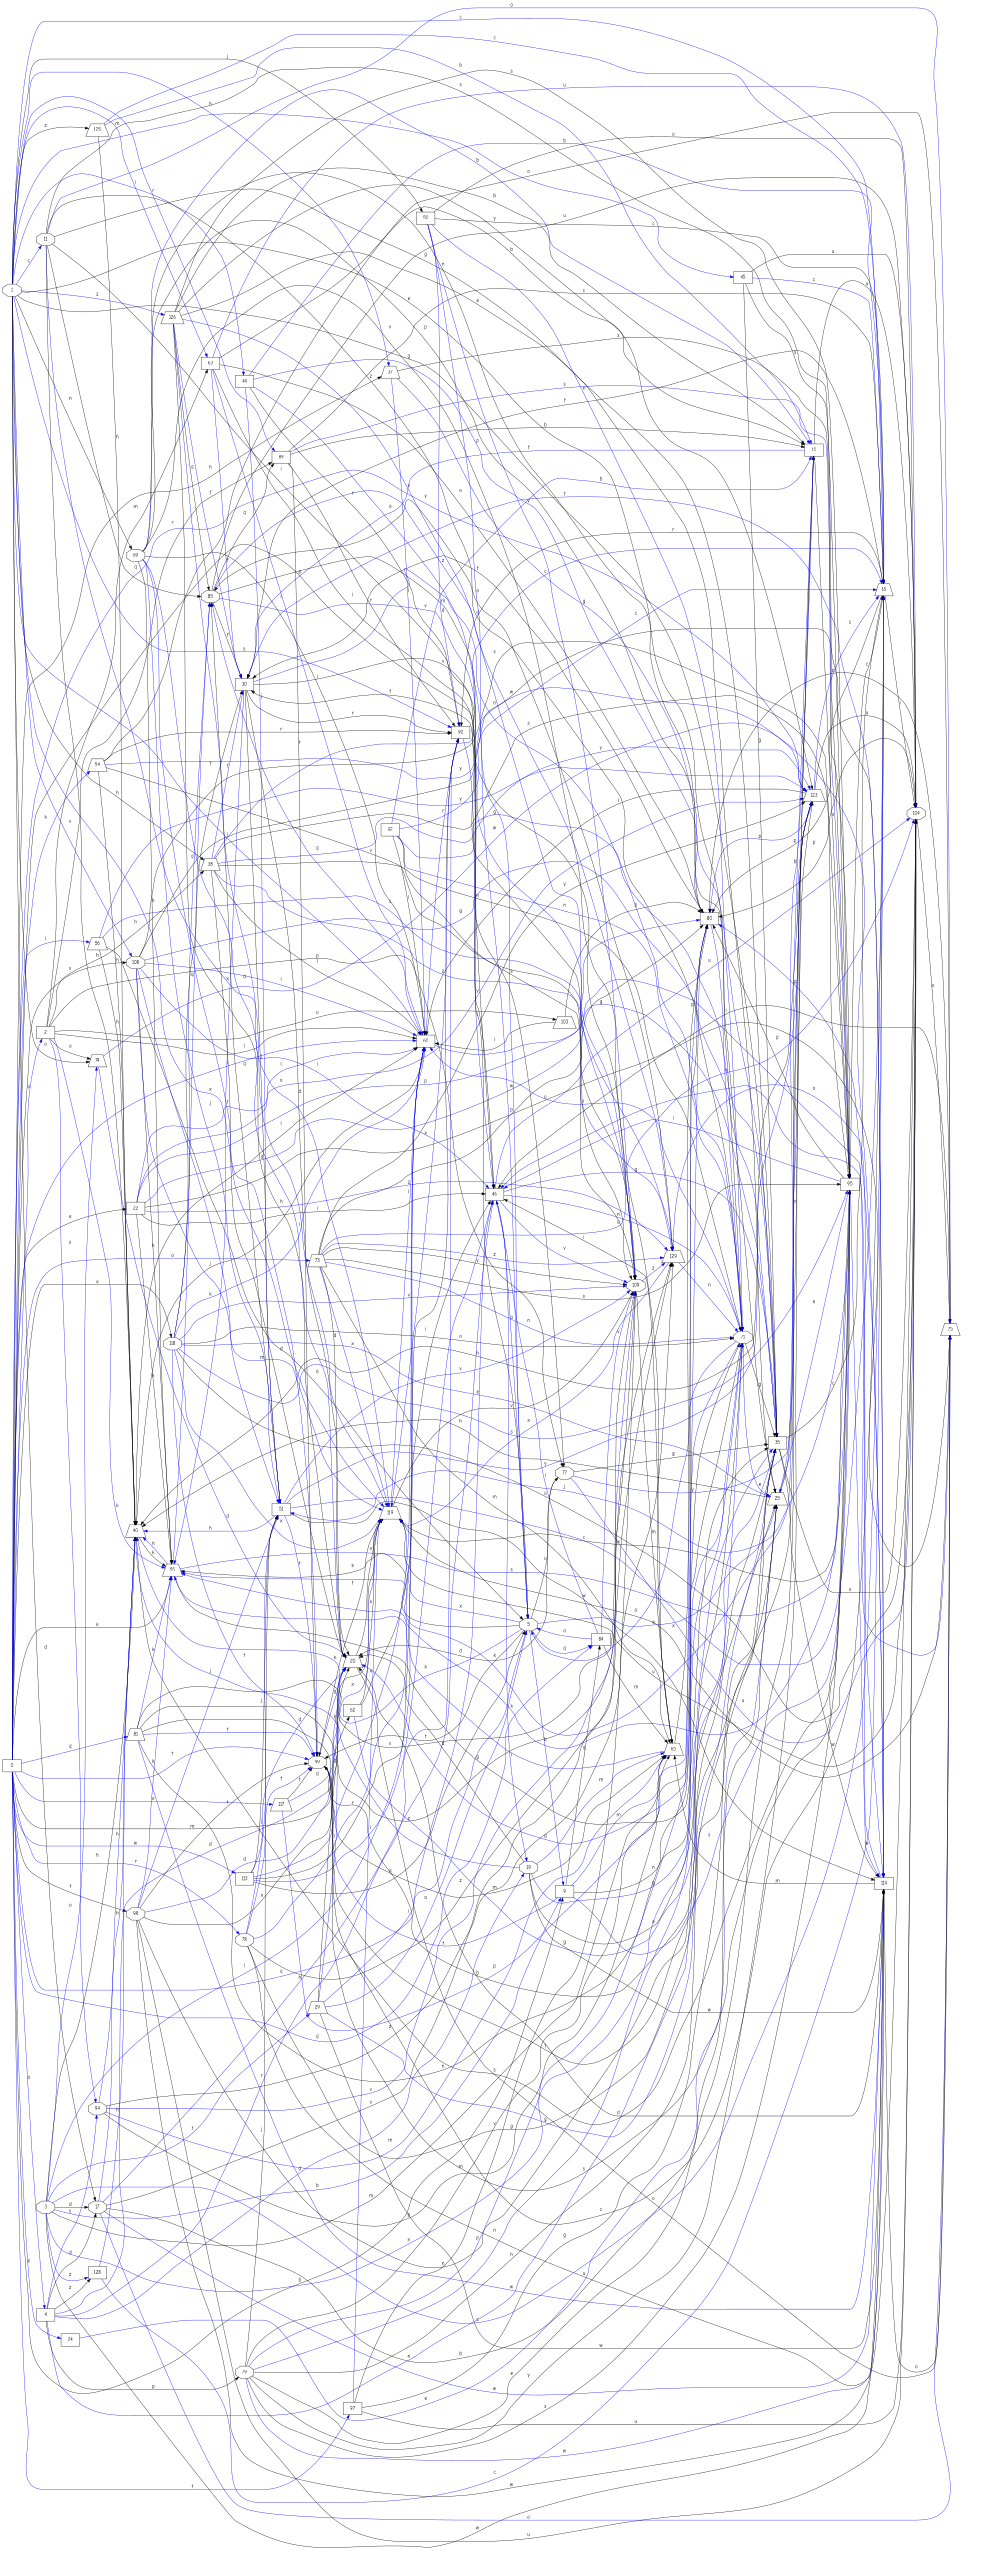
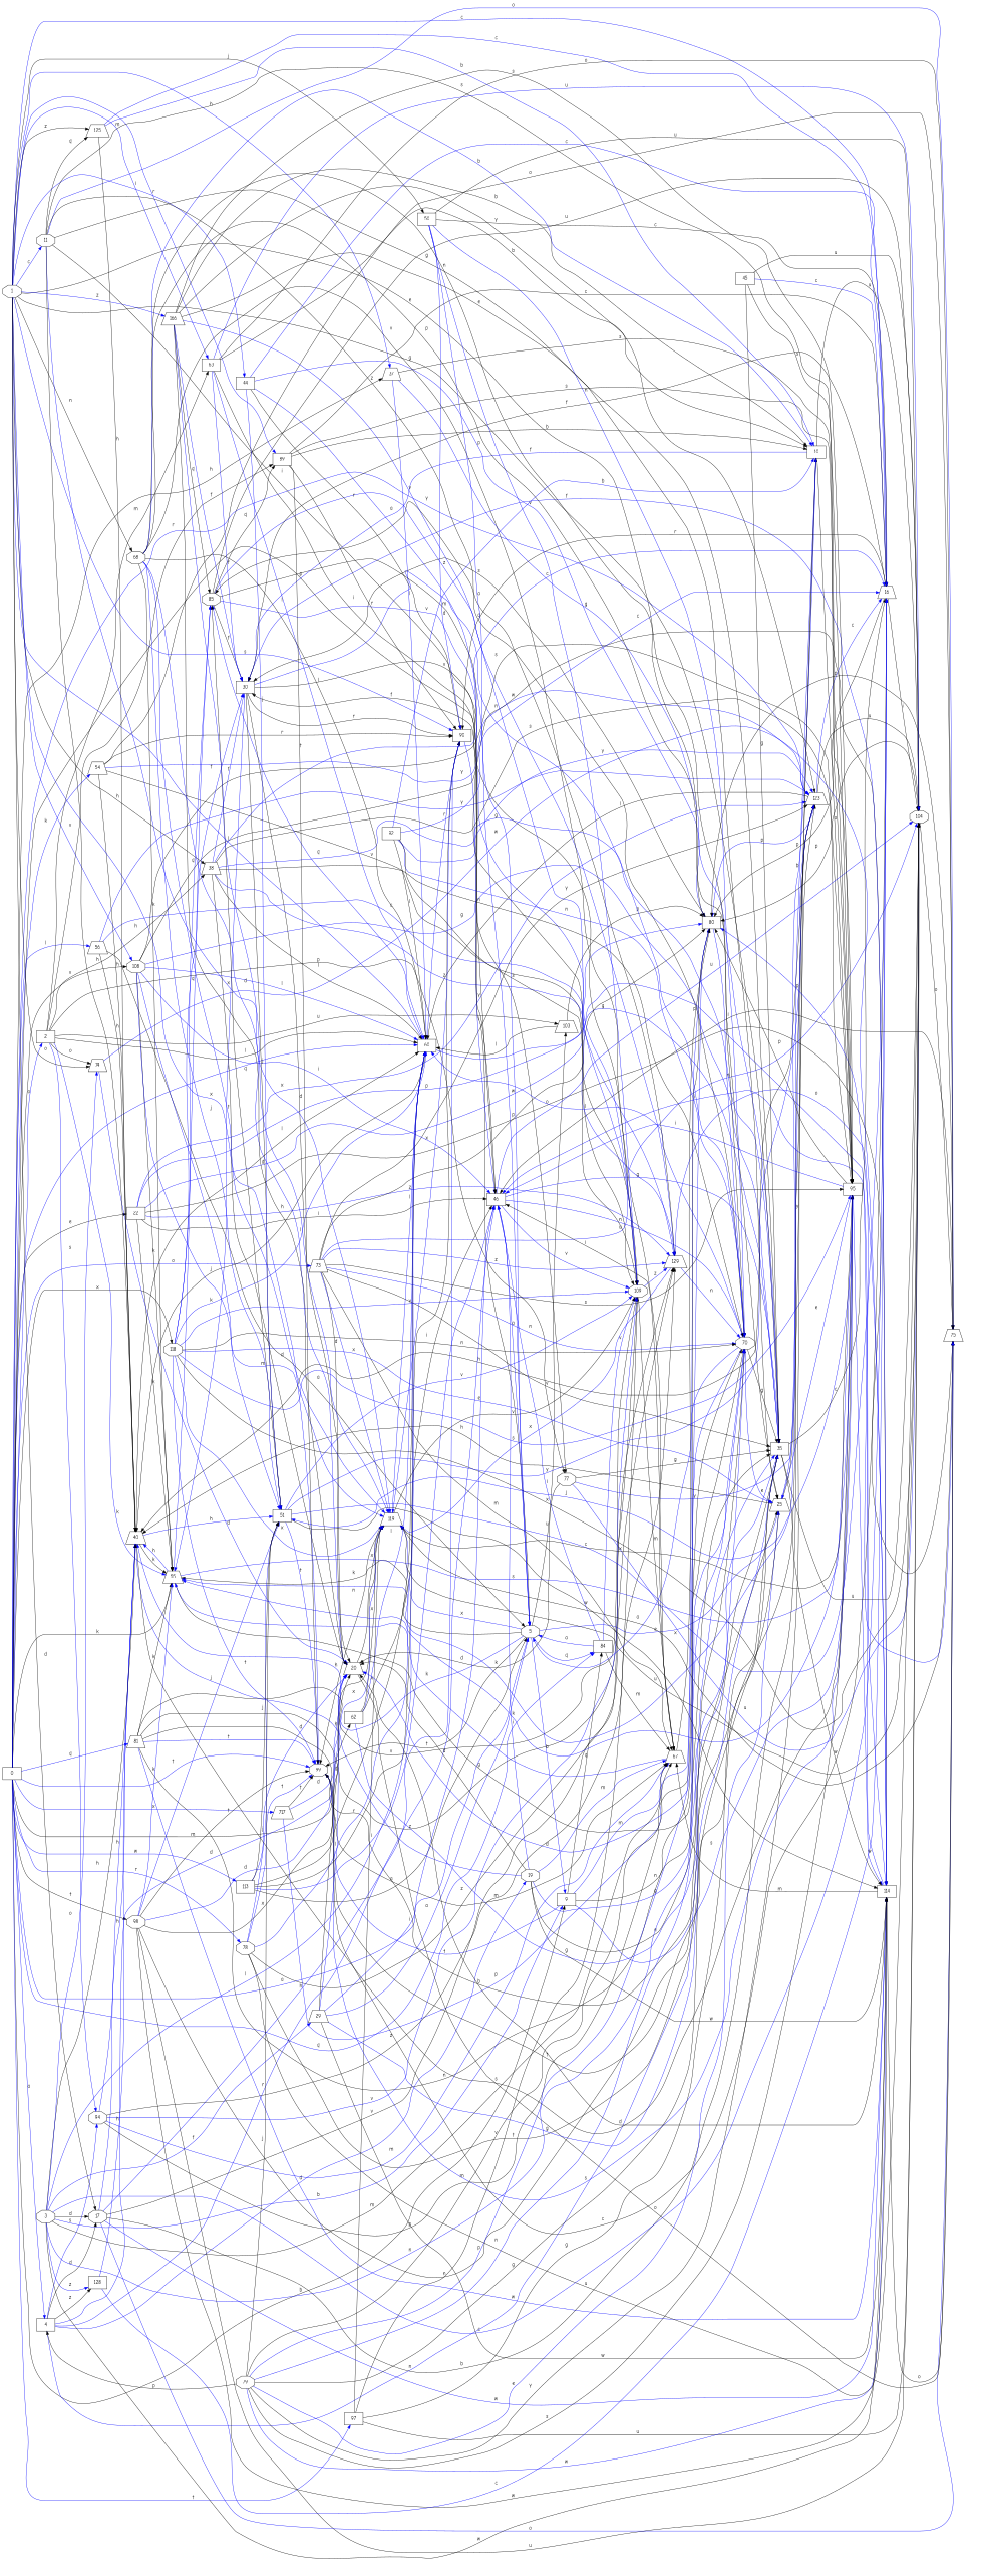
  strict digraph {
    fontname="Comic Neue"
    rankdir=LR
    node [fontname="Comic Neue" shape=box]
    edge [color=blue fontname="Comic Neue"]
    0
    4
    5 [shape=octagon]
    9
    22
-   24
    37 [shape=trapezium]
    54 [shape=trapezium]
    55 [shape=trapezium]
    56 [shape=trapezium]
    60
    62
    73 [shape=trapezium]
    77 [shape=octagon]
    81 [shape=trapezium]
    84
    n17 [label=78 shape=octagon]
    97
    98 [shape=octagon]
    99 [shape=octagon]
    108 [shape=octagon]
    113
-   117 [shape=trapezium]
+   117 [shape=trapezium label=717]
    118 [shape=octagon]
    123 [shape=trapezium]
    2
    17 [shape=octagon]
    94 [shape=octagon]
-   70 [shape=octagon label=71]
+   70 [shape=octagon]
    128
    19 [shape=octagon]
    20 [shape=trapezium]
    79 [shape=octagon]
    90
    25 [shape=trapezium]
    119 [shape=trapezium]
    103 [shape=trapezium]
    40 [shape=trapezium]
    30
-   65 [shape=trapezium]
+   65 [shape=trapezium label=67]
    95
    114
    46
    75 [shape=trapezium]
    129 [shape=trapezium]
    80
    35
    109 [shape=octagon]
    85 [shape=octagon]
    104 [shape=octagon]
    74 [shape=trapezium]
    10
    51
    16 [shape=trapezium]
    1 [shape=octagon]
    11 [shape=octagon]
    38 [shape=trapezium]
    44
    45
    50
    63
-   69 [shape=octagon]
+   69 [shape=octagon label=68]
    89
    125 [shape=trapezium]
-   126 [shape=trapezium]
+   126 [shape=trapezium label=166]
    92
    3 [shape=octagon]
    n68 [label=29 shape=trapezium]
    0 -> 4 [label=a]
    0 -> 5 [label=a]
    0 -> 9 [color=black label=b]
    0 -> 22 [color=black label=e]
-   0 -> 24 [label=e]
    0 -> 37 [color=black label=h]
    0 -> 54 [label=k]
    0 -> 55 [color=black label=k]
    0 -> 56 [label=l]
    0 -> 60 [label=l]
    0 -> 62 [color=black label=m]
    0 -> 73 [label=o]
    0 -> 77 [color=black label=p]
    0 -> 81 [label=q]
    0 -> 84 [label=q]
    0 -> n17 [label=r]
    0 -> 97 [label=t]
    0 -> 98 [color=black label=t]
    0 -> 99 [label=t]
    0 -> 108 [color=black label=v]
    0 -> 113 [label=w]
    0 -> 117 [label=x]
    0 -> 118 [color=black label=x]
    0 -> 123 [label=y]
    0 -> 2 [label=o]
    4 -> 17 [color=black label=d]
    4 -> 94 [label=s]
    4 -> 70 [label=n]
    4 -> 128 [color=black label=z]
    4 -> 19 [label=d]
    4 -> 20 [label=d]
-   4 -> 79 [color=black label=p]
+   79 -> 4 [color=black label=p]
    4 -> 90 [label=r]
    5 -> 9 [label=b]
    5 -> 55 [color=black label=k]
    5 -> 84 [label=q]
    5 -> 99 [color=black label=t]
    5 -> 25 [label=e]
    5 -> 119 [label=x]
-   5 -> 77 [color=black label=u]
+   5 -> 103 [color=black label=u]
    5 -> 40 [label=h]
    5 -> 30 [color=black label=f]
    9 -> 84 [color=black label=q]
    9 -> 99 [label=t]
    9 -> 70 [color=black label=n]
    9 -> 65 [label=m]
    9 -> 95 [label=s]
    22 -> 55 [color=black label=k]
-   22 -> 60 [label=l]
+   62 -> 60 [label=l]
    22 -> 123 [label=y]
    22 -> 114 [label=w]
    22 -> 46 [color=black label=i]
    22 -> 75 [color=black label=o]
    22 -> 129 [label=z]
    22 -> 80 [label=p]
-   24 -> 25 [label=e]
    37 -> 60 [label=l]
    37 -> 95 [color=black label=s]
    37 -> 35 [label=g]
    54 -> 123 [label=y]
    54 -> 90 [color=black label=r]
    54 -> 40 [color=black label=h]
    54 -> 75 [color=black label=o]
    54 -> 109 [color=black label=v]
    55 -> 40 [label=h]
    55 -> 95 [label=s]
    55 -> 35 [color=black label=g]
    55 -> 85 [label=q]
    56 -> 5 [color=black label=a]
    56 -> 123 [label=y]
    56 -> 40 [color=black label=h]
    56 -> 129 [label=c]
    60 -> 90 [label=r]
    60 -> 40 [color=black label=h]
    60 -> 35 [label=g]
    60 -> 85 [label=q]
    62 -> 119 [color=black label=x]
    62 -> 46 [color=black label=i]
    62 -> 35 [label=g]
    73 -> 123 [color=black label=y]
    73 -> 70 [label=n]
    73 -> 20 [color=black label=d]
    73 -> 119 [label=x]
    73 -> 65 [color=black label=m]
    73 -> 95 [color=black label=s]
    73 -> 129 [label=z]
    73 -> 80 [color=black label=p]
-   73 -> 109 [color=black label=v]
+   73 -> 35 [color=black label=v]
    73 -> 104 [label=u]
    77 -> 123 [label=y]
    77 -> 20 [color=black label=d]
    77 -> 35 [color=black label=g]
    77 -> 104 [label=u]
-   81 -> 55 [label=k]
+   81 -> 55 [color=black label=k]
    81 -> 99 [label=t]
    81 -> 70 [color=black label=n]
    81 -> 114 [label=w]
    81 -> 129 [color=black label=z]
    81 -> 109 [color=black label=v]
    81 -> 10 [color=black label=b]
    84 -> 5 [label=a]
    84 -> 65 [color=black label=m]
    84 -> 46 [label=i]
    84 -> 109 [label=v]
    n17 -> 60 [label=l]
    n17 -> 99 [label=t]
    n17 -> 129 [color=black label=z]
-   n17 -> 35 [color=black label=g]
+   n17 -> 35 [color=black label=t]
    n17 -> 104 [color=black label=u]
    n17 -> 51 [label=j]
-   97 -> 119 [label=x]
+   97 -> 119 [color=black label=x]
    97 -> 35 [color=black label=g]
    97 -> 109 [color=black label=v]
    97 -> 104 [color=black label=u]
    98 -> 55 [label=k]
    98 -> 99 [color=black label=t]
    98 -> 70 [color=black label=n]
    98 -> 20 [label=d]
    98 -> 119 [color=black label=x]
    98 -> 114 [color=black label=w]
    98 -> 104 [color=black label=u]
    98 -> 51 [label=j]
-   99 -> 20 [label=d]
    99 -> 65 [color=black label=m]
-   99 -> 95 [color=black label=s]
+   99 -> 95 [label=s]
    99 -> 16 [color=black label=c]
    108 -> 55 [color=black label=k]
    108 -> 60 [label=l]
    108 -> 119 [label=m]
    108 -> 95 [color=black label=s]
    108 -> 114 [color=black label=w]
    108 -> 46 [label=i]
    108 -> 35 [label=g]
    108 -> 51 [label=j]
    113 -> 5 [color=black label=a]
-   113 -> 60 [label=l]
+   113 -> 60 [color=black label=l]
    113 -> 20 [label=d]
    113 -> 90 [color=black label=r]
    113 -> 46 [label=i]
    113 -> 51 [color=black label=j]
    117 -> 99 [color=black label=t]
    117 -> 20 [label=d]
    117 -> 80 [label=p]
    118 -> 60 [label=l]
    118 -> 99 [label=t]
    118 -> 70 [color=black label=n]
    118 -> 25 [label=e]
    118 -> 119 [label=x]
-   118 -> 30 [color=black label=f]
+   118 -> 30 [label=f]
    118 -> 95 [label=s]
    118 -> 109 [label=v]
    118 -> 85 [label=q]
-   118 -> 104 [color=black label=u]
+   118 -> 104 [color=black label=x]
    123 -> 60 [color=black label=l]
    123 -> 40 [color=black label=h]
    123 -> 80 [label=p]
    123 -> 104 [color=black label=u]
    123 -> 16 [label=c]
    2 -> 55 [label=k]
    2 -> 60 [color=black label=l]
    2 -> 77 [color=black label=p]
    2 -> 94 [label=s]
    2 -> 103 [color=black label=u]
    2 -> 74 [color=black label=o]
    2 -> 38 [color=black label=h]
    2 -> 63 [color=black label=m]
    2 -> 89 [color=black label=r]
    17 -> 40 [label=h]
    17 -> 114 [label=w]
    17 -> 46 [label=h]
    17 -> 75 [label=o]
    17 -> 109 [color=black label=v]
    17 -> 10 [color=black label=b]
    94 -> 40 [label=h]
    94 -> 65 [label=m]
    94 -> 129 [color=black label=z]
    94 -> 80 [color=black label=p]
    94 -> 109 [label=v]
    70 -> 5 [label=a]
    70 -> 60 [label=l]
    70 -> 20 [label=d]
    70 -> 25 [label=e]
    70 -> 35 [color=black label=g]
    70 -> 85 [color=black label=q]
    128 -> 40 [label=h]
    128 -> 16 [label=c]
    19 -> 20 [color=black label=d]
    19 -> 25 [color=black label=e]
    19 -> 40 [label=h]
    19 -> 65 [label=m]
    19 -> 114 [color=black label=w]
-   46 -> 19 [label=i]
+   19 -> 46 [label=i]
    19 -> 35 [label=g]
    20 -> 119 [color=black label=x]
    20 -> 75 [color=black label=o]
    79 -> 123 [color=black label=y]
    79 -> 70 [label=n]
-   79 -> 25 [color=black label=e]
+   79 -> 25 [label=e]
    79 -> 65 [color=black label=m]
    79 -> 95 [color=black label=s]
    79 -> 114 [label=w]
    79 -> 80 [label=p]
-   79 -> 35 [color=black label=h]
+   79 -> 35 [color=black label=g]
    79 -> 51 [color=black label=j]
    90 -> 119 [label=x]
    90 -> 46 [label=i]
    25 -> 99 [color=black label=t]
    25 -> 123 [color=black label=y]
    25 -> 40 [color=black label=h]
    25 -> 10 [label=b]
    119 -> 60 [label=l]
-   119 -> 99 [color=black label=t]
+   119 -> 99 [color=black label=n]
    119 -> 109 [color=black label=v]
    119 -> 104 [color=black label=u]
    103 -> 60 [color=black label=l]
    103 -> 80 [color=black label=p]
    40 -> 55 [color=black label=k]
    40 -> 60 [color=black label=l]
    40 -> 95 [color=black label=s]
    30 -> 55 [label=k]
    30 -> 70 [label=n]
    30 -> 20 [color=black label=d]
    30 -> 90 [color=black label=r]
    30 -> 109 [color=black label=v]
    30 -> 51 [color=black label=j]
    65 -> 55 [label=k]
    65 -> 46 [color=black label=i]
    65 -> 80 [color=black label=p]
    95 -> 55 [label=k]
    95 -> 25 [label=e]
    95 -> 119 [color=black label=x]
    95 -> 114 [label=w]
    95 -> 46 [label=i]
    95 -> 80 [color=black label=p]
    95 -> 51 [label=j]
-   95 -> 16 [color=black label=c]
    114 -> 20 [color=black label=d]
    114 -> 30 [label=f]
    114 -> 65 [color=black label=m]
    114 -> 46 [label=i]
    114 -> 75 [color=black label=o]
    114 -> 80 [label=p]
    46 -> 5 [label=a]
    46 -> 70 [label=n]
    46 -> 35 [label=g]
    46 -> 109 [label=v]
    46 -> 104 [label=u]
    75 -> 119 [color=black label=x]
    75 -> 46 [color=black label=i]
    75 -> 80 [color=black label=p]
    129 -> 70 [label=n]
    129 -> 119 [label=x]
    129 -> 75 [label=o]
    80 -> 70 [label=n]
-   80 -> 30 [color=black label=f]
+   80 -> 30 [color=black label=s]
    35 -> 114 [color=black label=w]
    35 -> 104 [color=black label=u]
    35 -> 16 [color=black label=c]
    109 -> 65 [color=black label=m]
    109 -> 129 [label=z]
    85 -> 30 [color=black label=f]
    85 -> 65 [color=black label=m]
    85 -> 129 [label=z]
    85 -> 109 [label=v]
    85 -> 104 [color=black label=u]
    85 -> 89 [color=black label=q]
    104 -> 75 [color=black label=o]
    104 -> 80 [color=black label=p]
    74 -> 20 [label=d]
    74 -> 114 [label=w]
    10 -> 55 [label=k]
    10 -> 30 [label=f]
    10 -> 95 [color=black label=s]
    10 -> 104 [color=black label=u]
    51 -> 99 [label=t]
    51 -> 123 [label=y]
-   51 -> 40 [label=h]
+   40 -> 51 [label=h]
    51 -> 114 [color=black label=w]
    51 -> 109 [label=v]
    51 -> 85 [color=black label=q]
    51 -> 16 [label=c]
    16 -> 90 [color=black label=r]
    16 -> 30 [color=black label=f]
    16 -> 80 [color=black label=p]
    16 -> 104 [color=black label=i]
    1 -> 37 [label=h]
    1 -> 60 [label=l]
    1 -> 108 [label=v]
    1 -> 17 [color=black label=d]
    1 -> 90 [label=s]
    1 -> 25 [color=black label=e]
    1 -> 119 [label=x]
    1 -> 35 [color=black label=g]
    1 -> 74 [color=black label=o]
    1 -> 16 [label=c]
    1 -> 11 [label=c]
    1 -> 38 [color=black label=h]
    1 -> 44 [label=i]
-   1 -> 45 [label=i]
    1 -> 50 [color=black label=j]
    1 -> 63 [label=m]
    1 -> 69 [color=black label=n]
    1 -> 89 [label=r]
    1 -> 125 [color=black label=z]
    1 -> 126 [label=z]
    11 -> 119 [label=x]
    11 -> 40 [color=black label=h]
    11 -> 95 [color=black label=s]
    11 -> 46 [color=black label=i]
    11 -> 75 [label=o]
    11 -> 129 [color=black label=z]
    11 -> 35 [color=black label=g]
-   11 -> 85 [color=black label=q]
+   11 -> 125 [color=black label=q]
    38 -> 60 [color=black label=l]
    38 -> 70 [color=black label=n]
    38 -> 20 [color=black label=d]
    38 -> 30 [label=f]
    38 -> 95 [color=black label=s]
    38 -> 129 [label=z]
    38 -> 35 [label=g]
    38 -> 16 [label=c]
    44 -> 5 [label=a]
    44 -> 90 [color=black label=r]
    44 -> 80 [label=p]
    44 -> 51 [label=j]
-   44 -> 16 [label=b]
+   44 -> 16 [label=c]
    45 -> 95 [color=black label=s]
    45 -> 35 [color=black label=g]
    45 -> 104 [color=black label=u]
    45 -> 16 [label=c]
    50 -> 5 [label=a]
    50 -> 70 [label=n]
    50 -> 90 [label=d]
    50 -> 109 [label=v]
    50 -> 104 [color=black label=u]
    50 -> 16 [color=black label=c]
    63 -> 60 [label=l]
    63 -> 30 [label=f]
    63 -> 46 [color=black label=i]
-   63 -> 80 [color=black label=o]
+   63 -> 75 [color=black label=o]
    63 -> 104 [label=u]
    63 -> 10 [color=black label=b]
    69 -> 55 [color=black label=k]
    69 -> 60 [color=black label=l]
    69 -> 99 [label=t]
    69 -> 70 [color=black label=n]
    69 -> 20 [label=d]
    69 -> 80 [color=black label=p]
    69 -> 109 [color=black label=v]
    69 -> 10 [label=b]
    69 -> 51 [label=j]
    89 -> 99 [color=black label=t]
    89 -> 90 [color=black label=r]
-   89 -> 95 [label=s]
+   89 -> 95 [color=black label=s]
    89 -> 10 [color=black label=b]
    89 -> 16 [color=black label=c]
    125 -> 40 [color=black label=h]
    125 -> 10 [label=b]
    125 -> 16 [label=c]
    126 -> 123 [color=black label=y]
    126 -> 20 [color=black label=d]
    126 -> 25 [color=black label=e]
    126 -> 119 [label=x]
    126 -> 30 [label=f]
    126 -> 95 [color=black label=s]
    126 -> 109 [label=v]
    126 -> 85 [color=black label=q]
    126 -> 10 [color=black label=b]
    92 -> 60 [color=black label=l]
    92 -> 123 [label=y]
    92 -> 70 [label=n]
    92 -> 109 [color=black label=s]
    92 -> 10 [label=b]
    92 -> 16 [label=c]
    3 -> 9 [label=b]
    3 -> 60 [label=l]
    3 -> 17 [color=black label=d]
    3 -> 70 [label=n]
    3 -> 128 [label=z]
    3 -> 40 [color=black label=h]
    3 -> 65 [color=black label=m]
    3 -> 114 [color=black label=w]
    3 -> 74 [label=o]
    3 -> 16 [label=c]
    3 -> n68 [label=f]
    n68 -> 5 [label=a]
    n68 -> 20 [color=black label=d]
    n68 -> 119 [label=x]
    n68 -> 114 [color=black label=w]
    n68 -> 46 [label=i]
    n68 -> 35 [label=g]
  }
